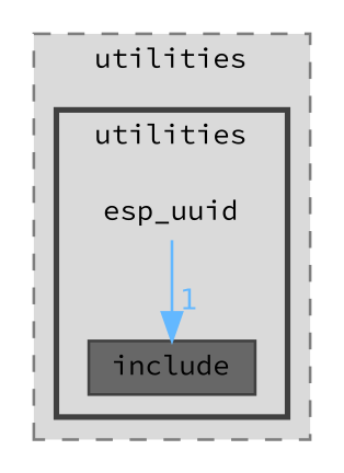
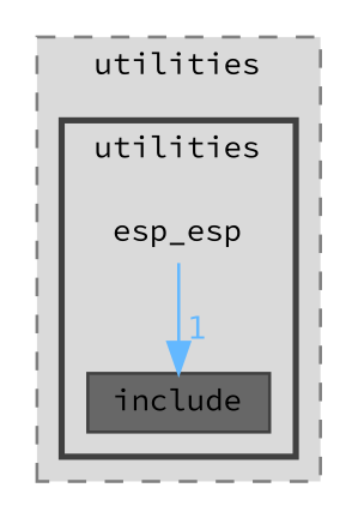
  digraph {
    compound=true
    fontname="Source Code Pro"
    node [fontname="Source Code Pro" fontsize=10]
-   n1 [height=0.2 label=esp_uuid shape=plaintext width=0.4]
+   n1 [height=0.2 label=esp_esp shape=plaintext width=0.4]
    n2 [color=grey25 fillcolor="#676767" height=0.2 label=include shape=box style=filled width=0.4]
    subgraph cluster_1 {
      bgcolor="#dadada"
      fontsize=10
      label=utilities
      pencolor=grey50
      style="filled,dashed"
      subgraph cluster_2 {
        bgcolor="#dadada"
        fontsize=10
        pencolor=grey25
        style="filled,bold"
        n1
        n2
      }
    }
    n1 -> n2 [color=steelblue1 fontcolor=steelblue1 fontname="Source Code Pro" fontsize=10 headlabel=1 labeldistance=1.5 labelfontname=Helvetica labelfontsize=10]
  }
